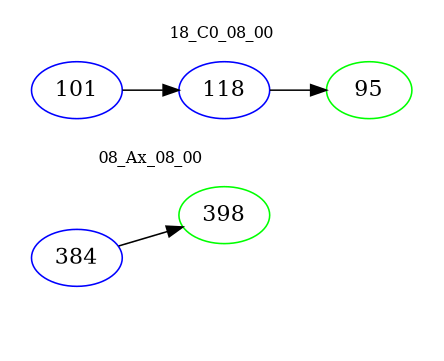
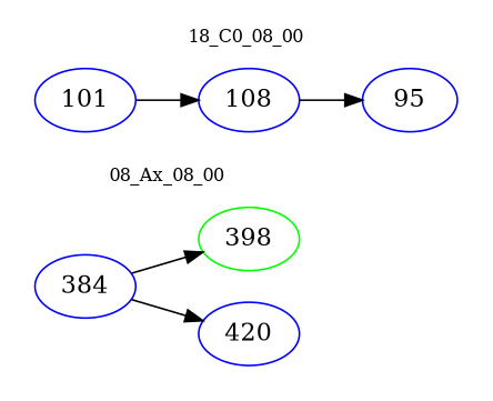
  digraph {
    rankdir=LR
    node [color=blue]
    edge [color=black]
    n1 [label=384]
+   n2 [label=420]
    n3 [color=green label=398]
    n4 [label=101]
-   n5 [color=green label=95]
-   n6 [label=118]
+   n5 [label=95]
+   n6 [label=108]
    subgraph cluster_1 {
      color=white
      fontsize=10
      label="08_Ax_08_00"
      n1
+     n2
      n3
    }
    subgraph cluster_2 {
      color=white
      fontsize=10
      label="18_C0_08_00"
      n4
      n5
      n6
    }
+   n1 -> n2
    n1 -> n3
    n4 -> n6
    n6 -> n5
  }
